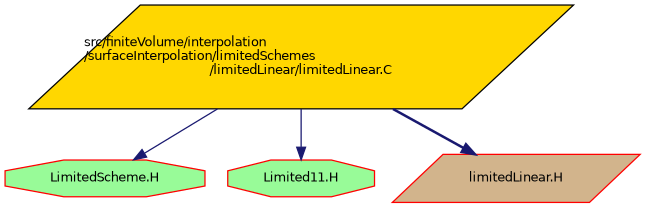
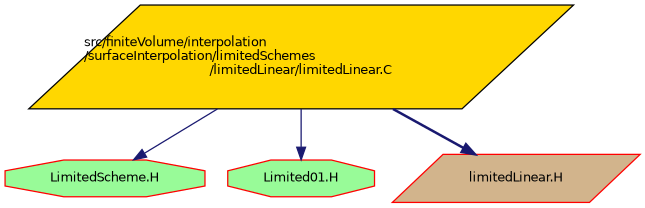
  digraph {
    node [color=red fillcolor=palegreen fontname=Helvetica fontsize=10 shape=parallelogram style=filled]
    edge [color=midnightblue fontname=Helvetica fontsize=10 labelfontname=Helvetica labelfontsize=10 style=solid]
    n1 [color=black fillcolor=gold fontcolor=black height=0.2 label="src/finiteVolume/interpolation\l/surfaceInterpolation/limitedSchemes\l/limitedLinear/limitedLinear.C" width=0.4]
    n2 [height=0.2 label="LimitedScheme.H" shape=octagon width=0.4]
-   n3 [height=0.2 label="Limited11.H" shape=octagon width=0.4]
+   n3 [height=0.2 label="Limited01.H" shape=octagon width=0.4]
    n4 [height=0.2 label="limitedLinear.H" width=0.4 fillcolor=tan]
    n1 -> n2
    n1 -> n3
    n1 -> n4 [style=bold]
  }
